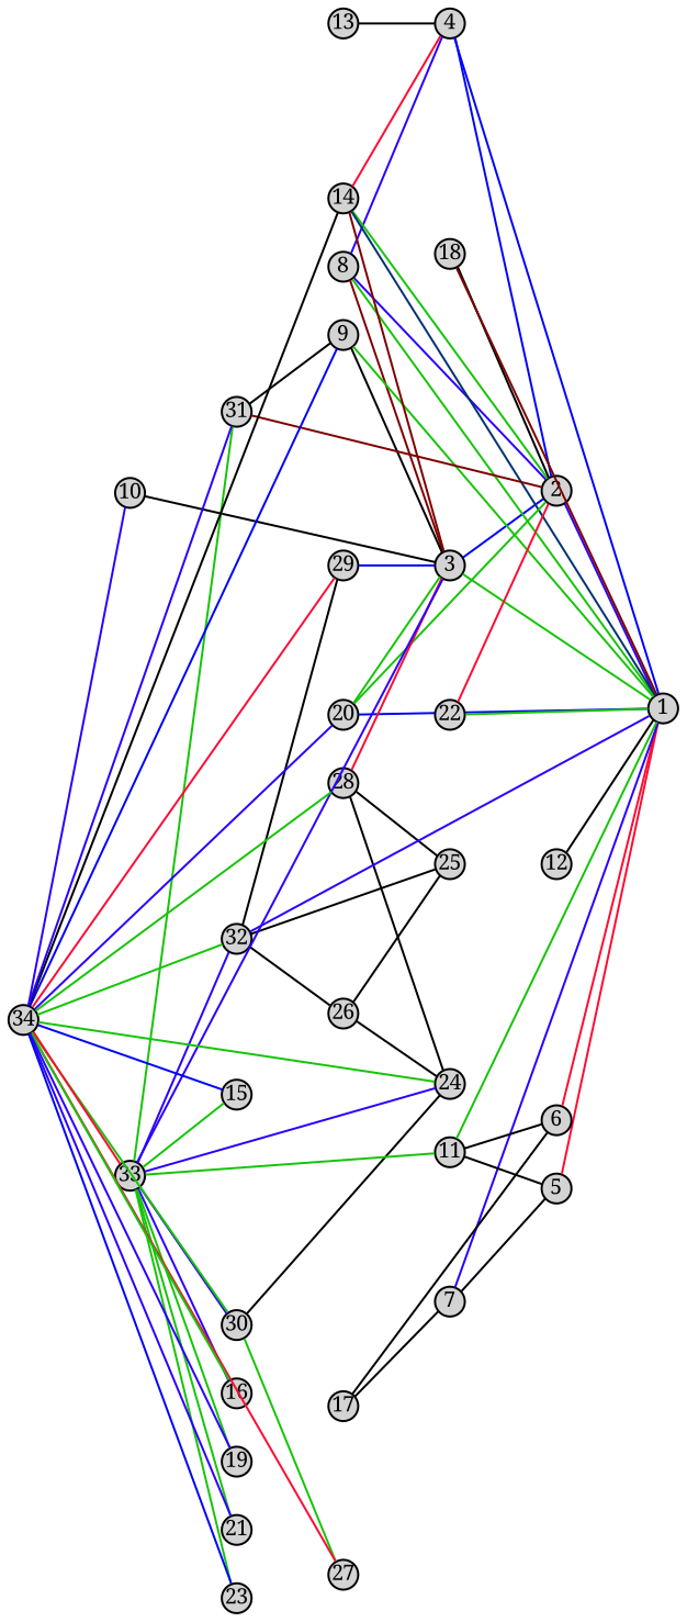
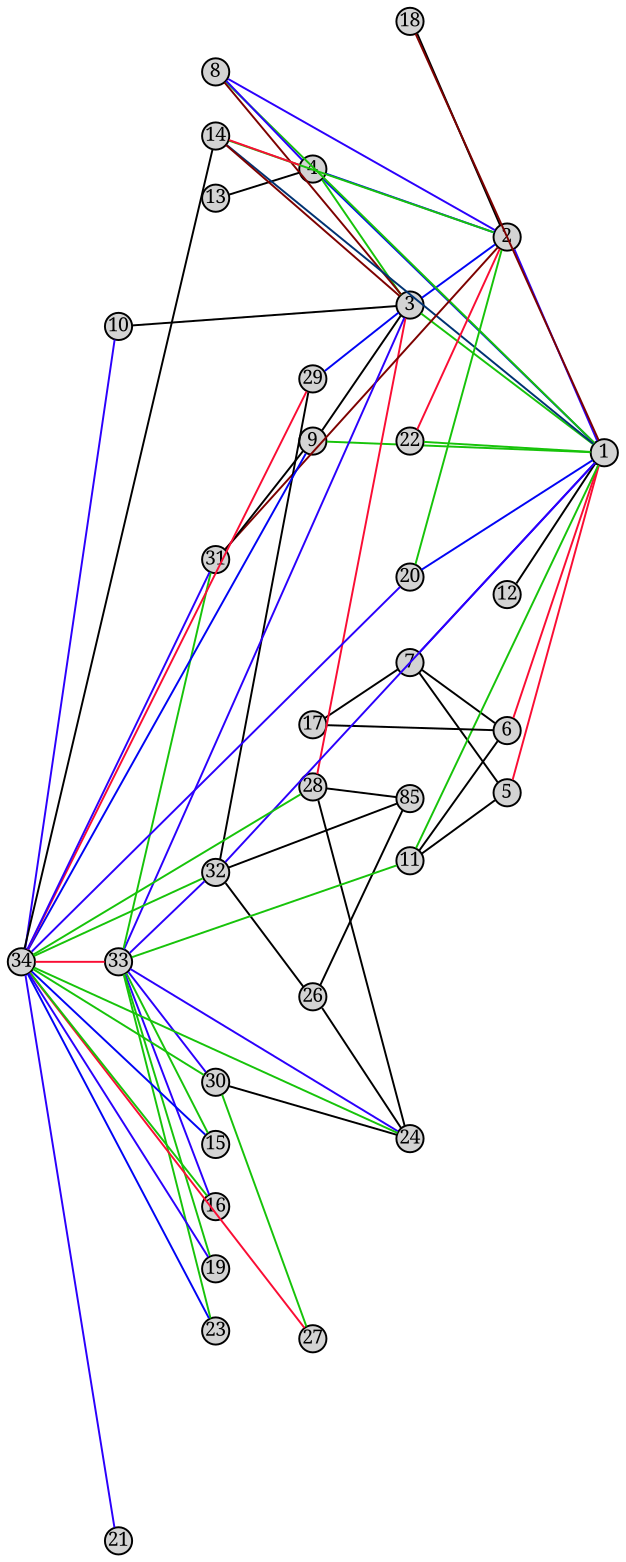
  graph {
    fontname="Noto Serif"
    rankdir=LR
    splines=line
    node [fixedsize=true fontname="Noto Serif" fontsize=10 shape=circle style=filled]
    edge [arrowhead=none color="#000000" fontname="Noto Serif" penwidth=1]
    2 [height=0.19444 width=0.19444]
    1 [height=0.19444 width=0.19444]
    3 [height=0.19444 width=0.19444]
    4 [height=0.19444 width=0.19444]
    5 [height=0.19444 width=0.19444]
    6 [height=0.19444 width=0.19444]
    7 [height=0.19444 width=0.19444]
    8 [height=0.19444 width=0.19444]
    9 [height=0.19444 width=0.19444]
    10 [height=0.19444 width=0.19444]
    11 [height=0.19444 width=0.19444]
    12 [height=0.19444 width=0.19444]
    13 [height=0.19444 width=0.19444]
    14 [height=0.19444 width=0.19444]
    17 [height=0.19444 width=0.19444]
    18 [height=0.19444 width=0.19444]
    20 [height=0.19444 width=0.19444]
    22 [height=0.19444 width=0.19444]
    26 [height=0.19444 width=0.19444]
    24 [height=0.19444 width=0.19444]
-   25 [height=0.19444 width=0.19444]
+   25 [height=0.19444 width=0.19444 label=85]
    28 [height=0.19444 width=0.19444]
    29 [height=0.19444 width=0.19444]
    30 [height=0.19444 width=0.19444]
    27 [height=0.19444 width=0.19444]
    31 [height=0.19444 width=0.19444]
    32 [height=0.19444 width=0.19444]
    33 [height=0.19444 width=0.19444]
    15 [height=0.19444 width=0.19444]
    16 [height=0.19444 width=0.19444]
    19 [height=0.19444 width=0.19444]
    21 [height=0.19444 width=0.19444]
    23 [height=0.19444 width=0.19444]
    34 [height=0.19444 width=0.19444]
    2 -- 1 [color="#2b00fc"]
    3 -- 2 [color="#0104f4"]
    3 -- 1 [color="#17c30a"]
    4 -- 2 [color="#0104f4"]
    4 -- 1 [color="#0104f4"]
-   20 -- 3 [color="#17c30a"]
+   4 -- 3 [color="#17c30a"]
    5 -- 1 [color="#fa0d34"]
    6 -- 1 [color="#fa0d34"]
    7 -- 1 [color="#2b00fc"]
    7 -- 5
+   7 -- 6
    8 -- 2 [color="#2b00fc"]
    8 -- 1 [color="#17c30a"]
    8 -- 3 [color="#7d0100"]
    8 -- 4 [color="#2b00fc"]
    9 -- 1 [color="#17c30a"]
    9 -- 3
    10 -- 3
    11 -- 1 [color="#17c30a"]
    11 -- 5
    11 -- 6
    12 -- 1
    13 -- 4
    14 -- 2 [color="#17c30a"]
    14 -- 1 [color="#003272"]
    14 -- 3 [color="#7d0100"]
    14 -- 4 [color="#fa0d34"]
    17 -- 6
    17 -- 7
    18 -- 2
    18 -- 1 [color="#7d0100"]
    20 -- 2 [color="#17c30a"]
    20 -- 1 [color="#0104f4"]
    22 -- 2 [color="#fa0d34"]
    22 -- 1 [color="#17c30a"]
    26 -- 24
    26 -- 25
    28 -- 3 [color="#fa0d34"]
    28 -- 24
    28 -- 25
    29 -- 3 [color="#0104f4"]
    30 -- 24
    30 -- 27 [color="#17c30a"]
    31 -- 2 [color="#7d0100"]
    31 -- 9
    32 -- 1 [color="#2b00fc"]
    32 -- 26
    32 -- 25
    32 -- 29
    33 -- 3 [color="#2b00fc"]
    33 -- 11 [color="#17c30a"]
    33 -- 24 [color="#2b00fc"]
    33 -- 30 [color="#2b00fc"]
    33 -- 31 [color="#17c30a"]
    33 -- 32 [color="#2b00fc"]
    33 -- 15 [color="#17c30a"]
    33 -- 16 [color="#2b00fc"]
    33 -- 19 [color="#17c30a"]
-   33 -- 21 [color="#17c30a"]
    33 -- 23 [color="#17c30a"]
    34 -- 9 [color="#0104f4"]
    34 -- 10 [color="#2b00fc"]
    34 -- 14
    34 -- 20 [color="#2b00fc"]
    34 -- 24 [color="#17c30a"]
    34 -- 28 [color="#17c30a"]
    34 -- 29 [color="#fa0d34"]
    34 -- 30 [color="#17c30a"]
    34 -- 27 [color="#fa0d34"]
    34 -- 31 [color="#2b00fc"]
    34 -- 32 [color="#17c30a"]
    34 -- 33 [color="#fa0d34"]
    34 -- 15 [color="#0104f4"]
    34 -- 16 [color="#17c30a"]
    34 -- 19 [color="#2b00fc"]
    34 -- 21 [color="#2b00fc"]
    34 -- 23 [color="#0104f4"]
  }
